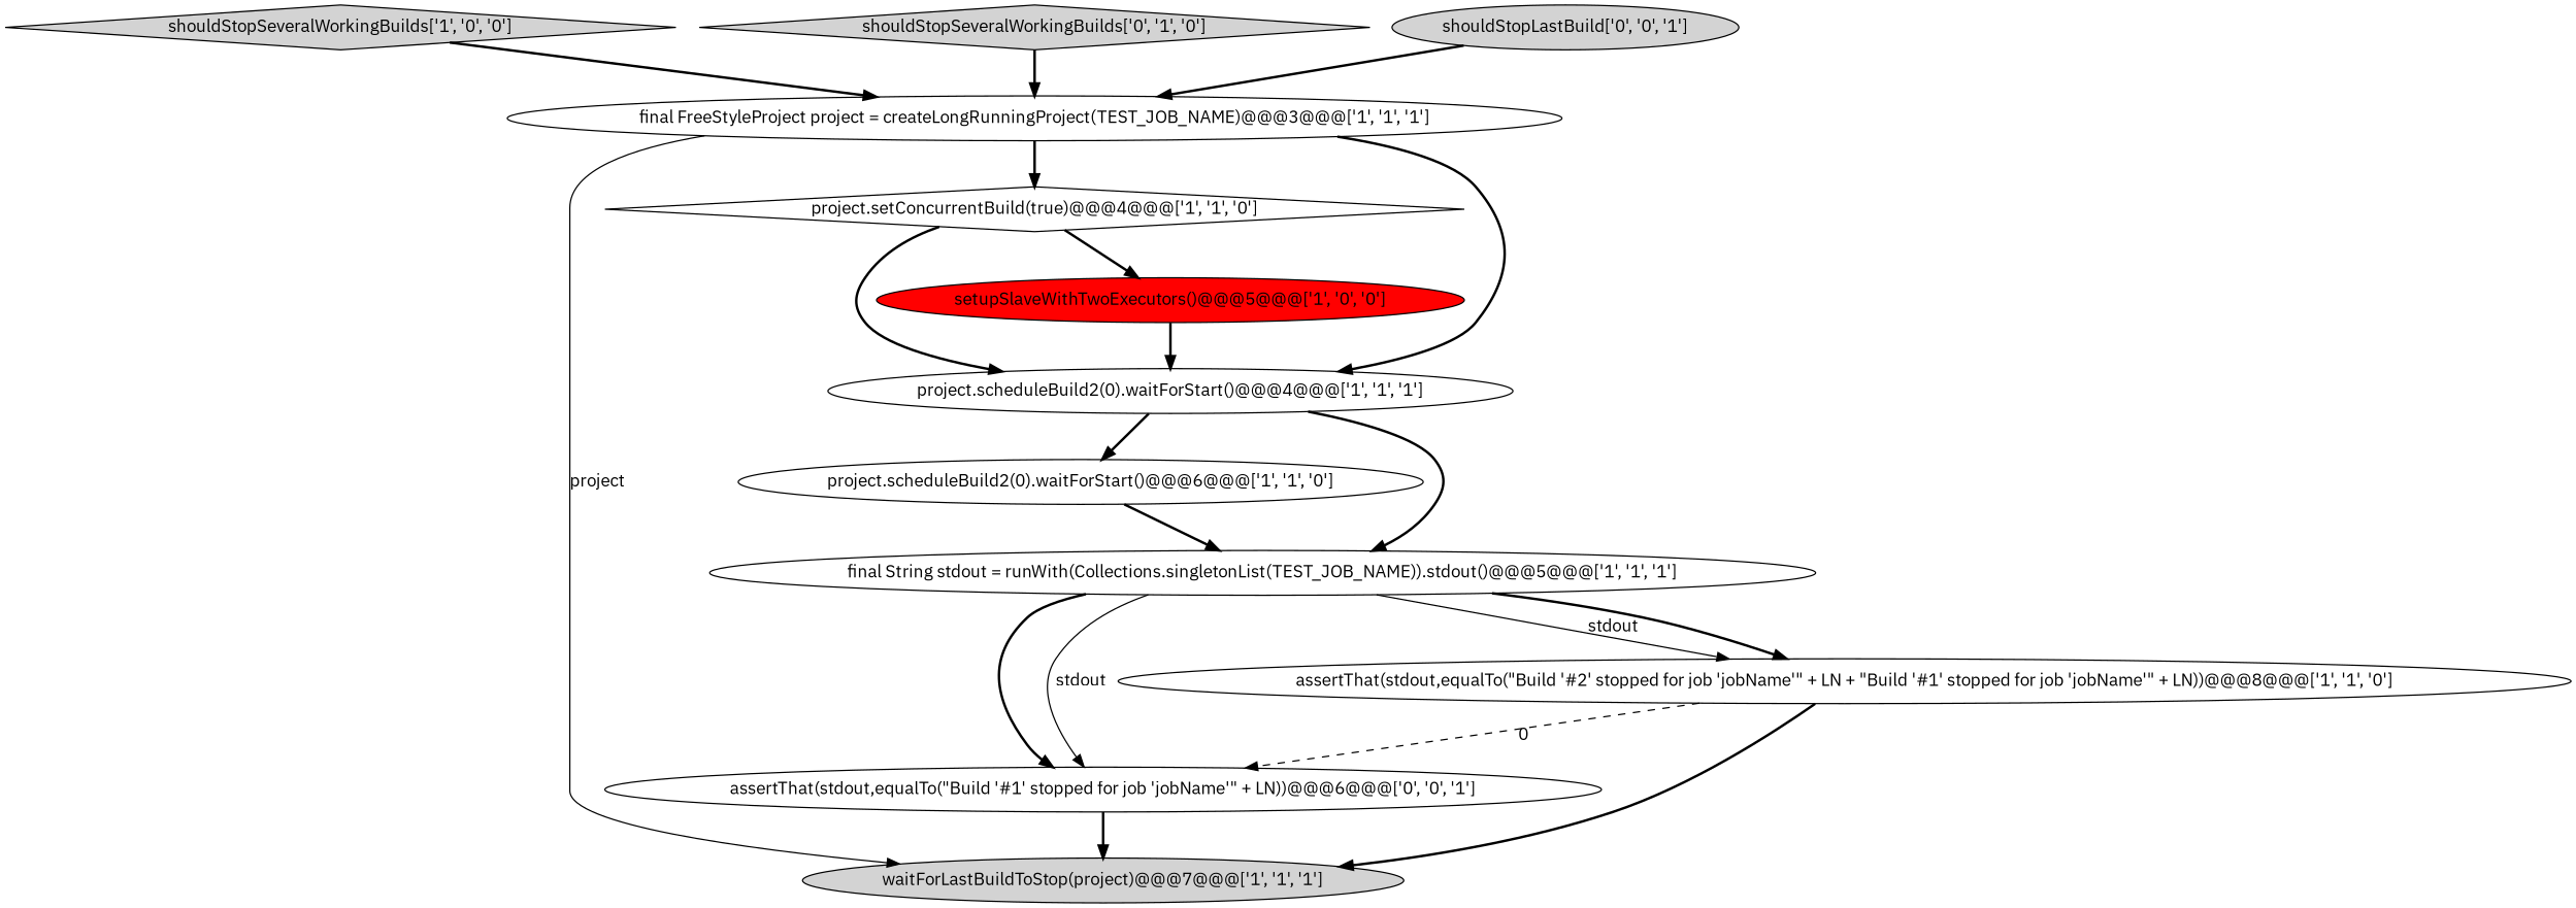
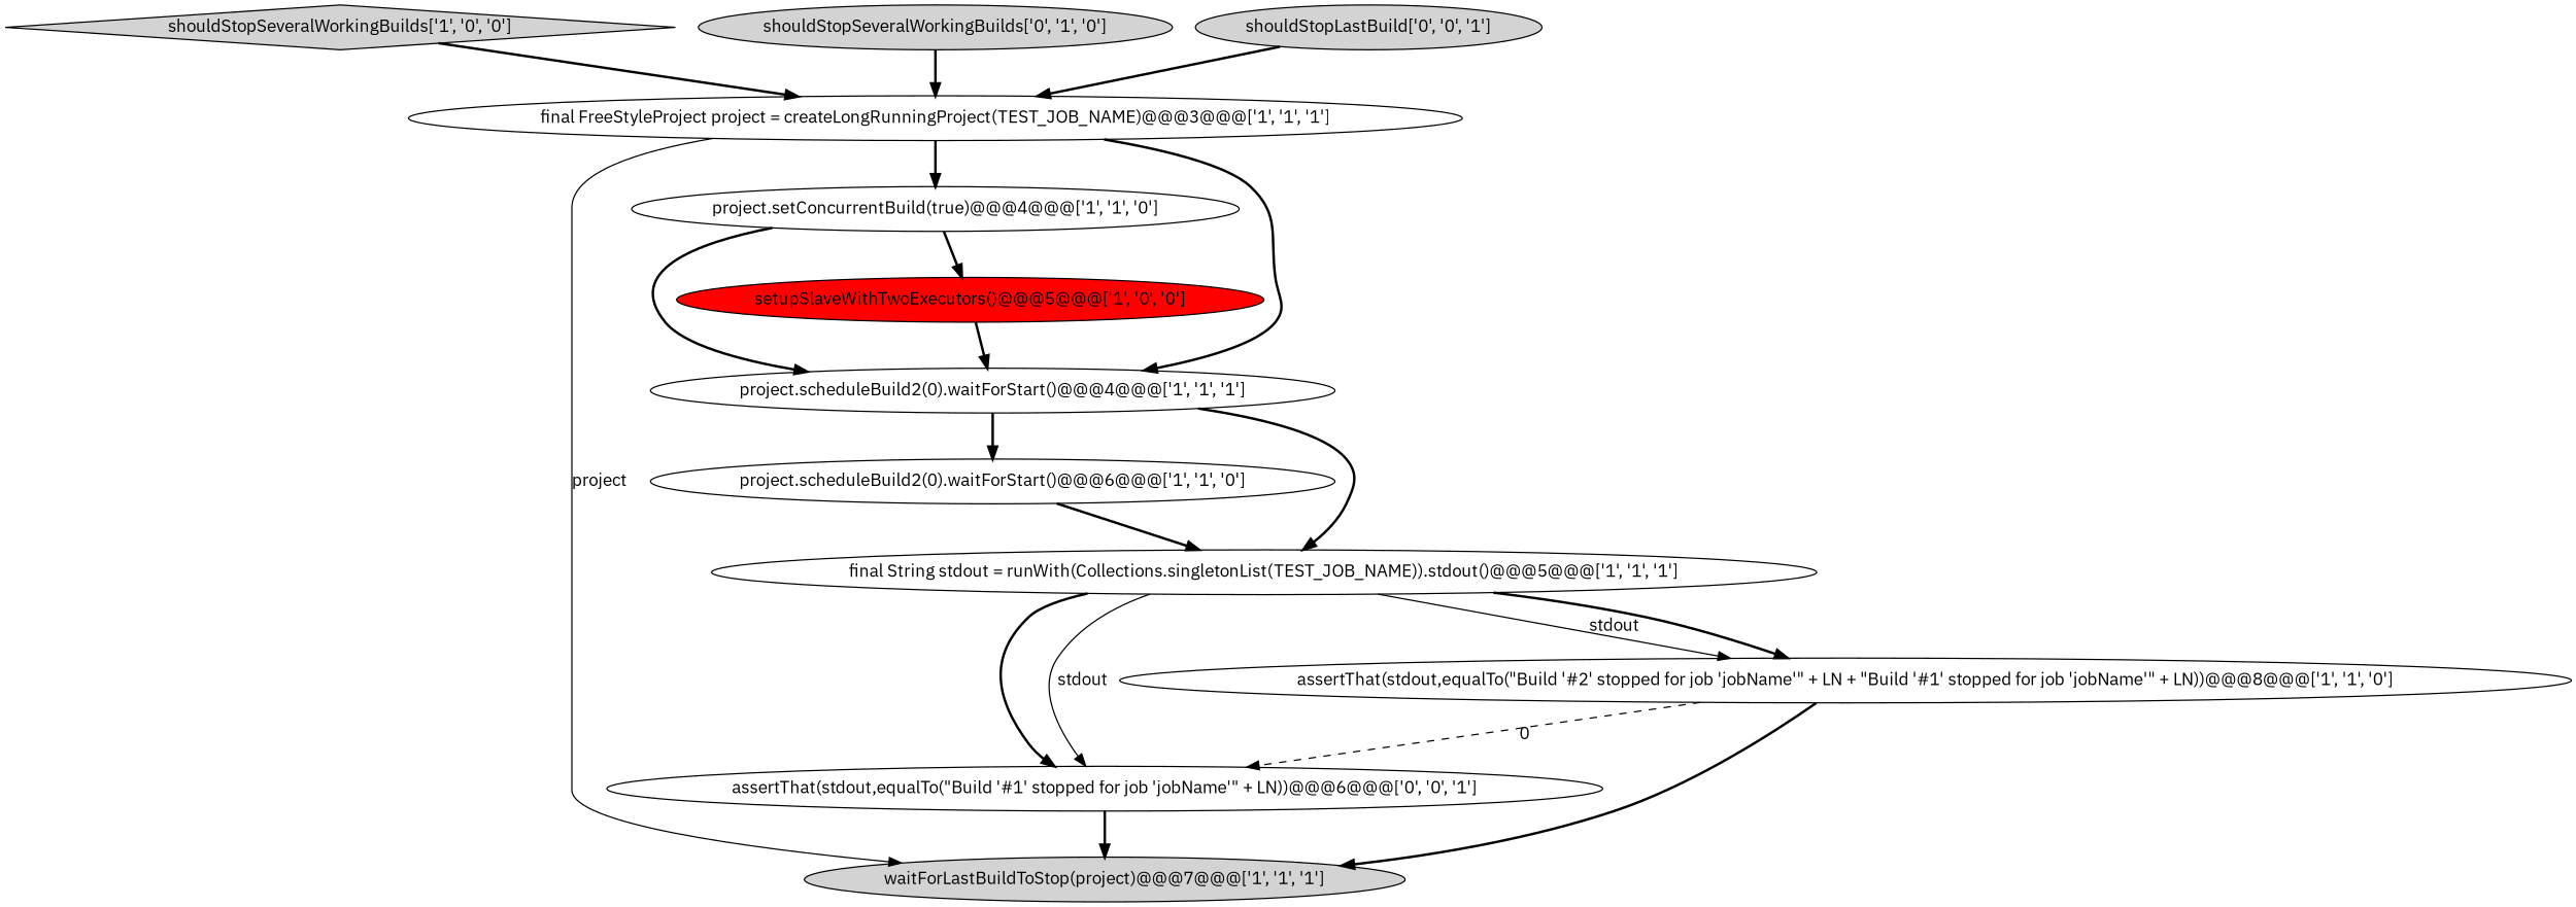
  digraph {
    fontname="IBM Plex Sans"
    node [fillcolor=white fontname="IBM Plex Sans" shape=ellipse style=filled]
    edge [fontname="IBM Plex Sans" style=bold]
    n1 [label="project.scheduleBuild2(0).waitForStart()@@@6@@@['1', '1', '0']"]
    n2 [label="final String stdout = runWith(Collections.singletonList(TEST_JOB_NAME)).stdout()@@@5@@@['1', '1', '1']"]
    n3 [label="assertThat(stdout,equalTo(\"Build '#1' stopped for job 'jobName'\" + LN))@@@6@@@['0', '0', '1']"]
    n4 [label="assertThat(stdout,equalTo(\"Build '#2' stopped for job 'jobName'\" + LN + \"Build '#1' stopped for job 'jobName'\" + LN))@@@8@@@['1', '1', '0']"]
    n5 [fillcolor=lightgray label="waitForLastBuildToStop(project)@@@7@@@['1', '1', '1']"]
    n6 [fillcolor=lightgray label="shouldStopSeveralWorkingBuilds['1', '0', '0']" shape=diamond]
    n7 [label="final FreeStyleProject project = createLongRunningProject(TEST_JOB_NAME)@@@3@@@['1', '1', '1']"]
-   n8 [label="project.setConcurrentBuild(true)@@@4@@@['1', '1', '0']" shape=diamond]
+   n8 [label="project.setConcurrentBuild(true)@@@4@@@['1', '1', '0']"]
    n9 [label="project.scheduleBuild2(0).waitForStart()@@@4@@@['1', '1', '1']"]
    n10 [fillcolor=red label="setupSlaveWithTwoExecutors()@@@5@@@['1', '0', '0']"]
-   n11 [fillcolor=lightgray label="shouldStopSeveralWorkingBuilds['0', '1', '0']" shape=diamond]
+   n11 [fillcolor=lightgray label="shouldStopSeveralWorkingBuilds['0', '1', '0']"]
    n12 [fillcolor=lightgray label="shouldStopLastBuild['0', '0', '1']"]
    n1 -> n2
    n2 -> n3
    n2 -> n3 [label=stdout style=solid]
    n2 -> n4 [label=stdout style=solid]
    n2 -> n4
    n3 -> n5
    n4 -> n3 [label=0 style=dashed]
    n4 -> n5
    n6 -> n7
    n7 -> n5 [label=project style=solid]
    n7 -> n8
    n7 -> n9
    n8 -> n9
    n8 -> n10
    n9 -> n1
    n9 -> n2
    n10 -> n9
    n11 -> n7
    n12 -> n7
  }
